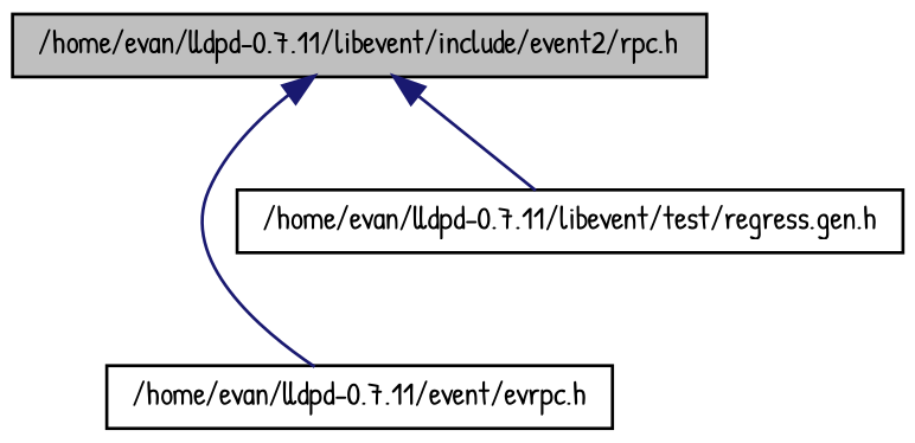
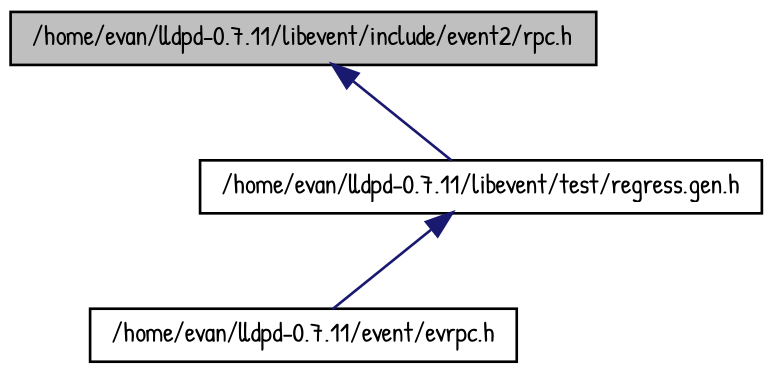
  digraph {
    fontname="Patrick Hand"
    node [color=black fillcolor=white fontname="Patrick Hand" fontsize=10 shape=record style=filled]
    edge [color=midnightblue dir=back fontname="Patrick Hand" fontsize=10 labelfontname=Helvetica labelfontsize=10 style=solid]
    n1 [fillcolor=grey75 fontcolor=black height=0.2 label="/home/evan/lldpd-0.7.11/libevent/include/event2/rpc.h" width=0.4]
    n2 [height=0.2 label="/home/evan/lldpd-0.7.11/event/evrpc.h" width=0.4]
    n3 [height=0.2 label="/home/evan/lldpd-0.7.11/libevent/test/regress.gen.h" width=0.4]
-   n1 -> n2
+   n3 -> n2
    n1 -> n3
  }
